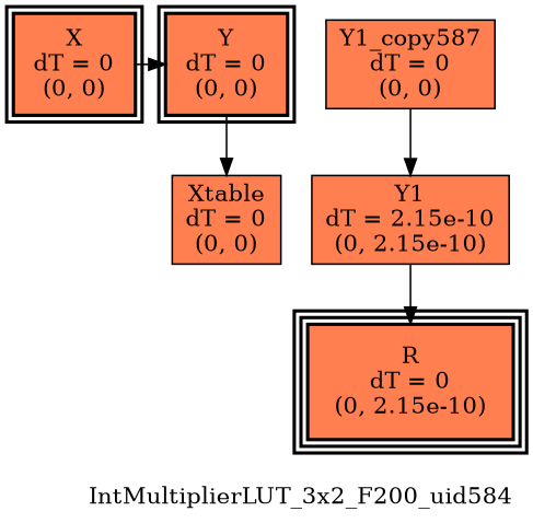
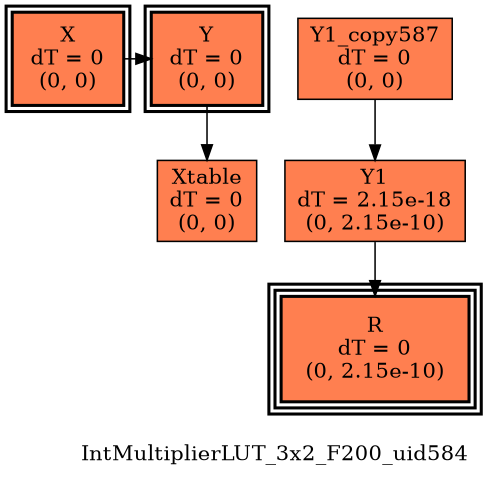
  digraph {
    label=IntMultiplierLUT_3x2_F200_uid584
    labeljust=right
    labelloc=bottom
    nodesep=0.25
    ranksep=0.5
    node [color=black fillcolor=coral peripheries=1 shape=box style="bold, filled"]
    edge [arrowhead=normal arrowsize=1.0 arrowtail=normal color=black dir=forward]
    n1 [label="X\ndT = 0\n(0, 0)" peripheries=2]
    n2 [label="Y\ndT = 0\n(0, 0)" peripheries=2]
    n3 [label="R\ndT = 0\n(0, 2.15e-10)" peripheries=3]
    n4 [label="Xtable\ndT = 0\n(0, 0)" style=filled]
    n5 [label="Y1_copy587\ndT = 0\n(0, 0)" style=filled]
-   n6 [label="Y1\ndT = 2.15e-10\n(0, 2.15e-10)" style=filled]
+   n6 [label="Y1\ndT = 2.15e-18\n(0, 2.15e-10)" style=filled]
    subgraph sub_1 {
      rank=same
      n1
      n2
    }
    subgraph sub_2 {
      rank=same
      n3
    }
    n1 -> n2
    n2 -> n4
    n5 -> n6
    n6 -> n3
  }
